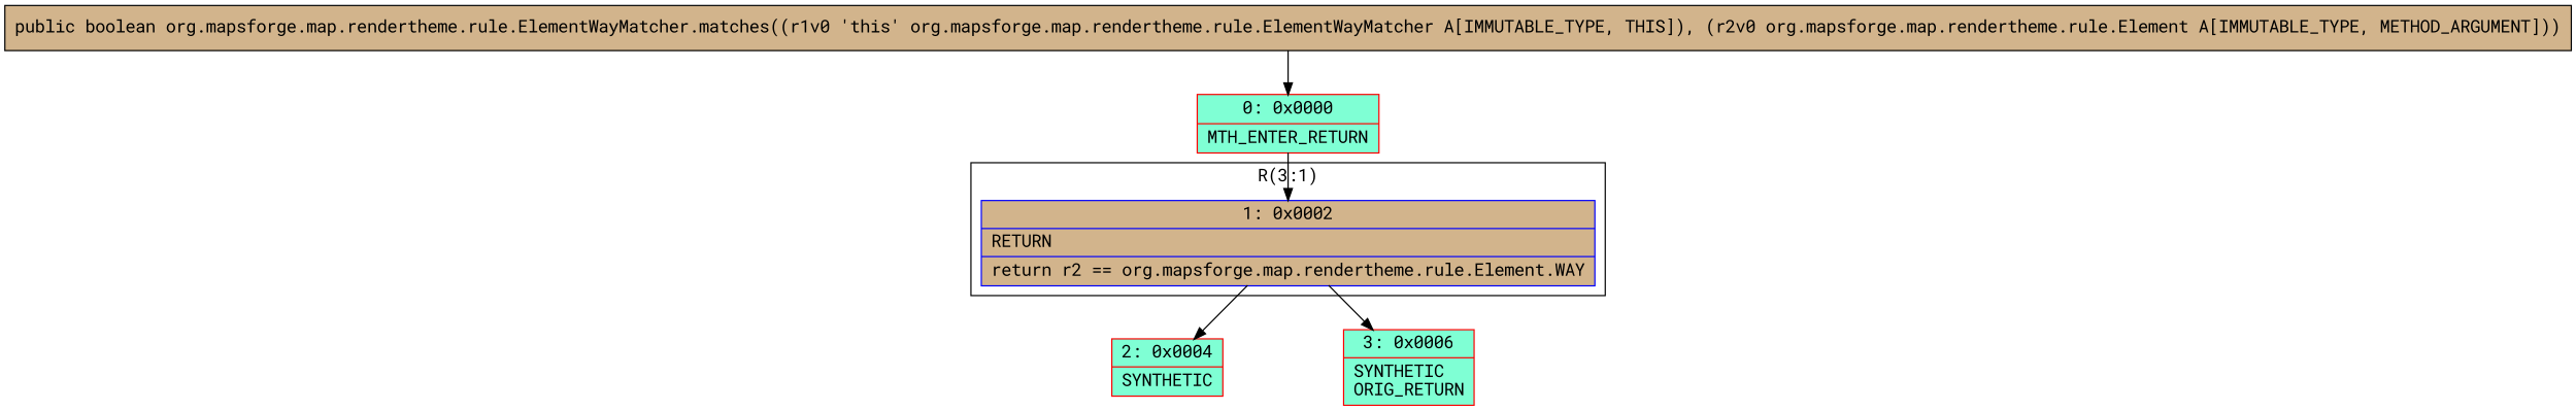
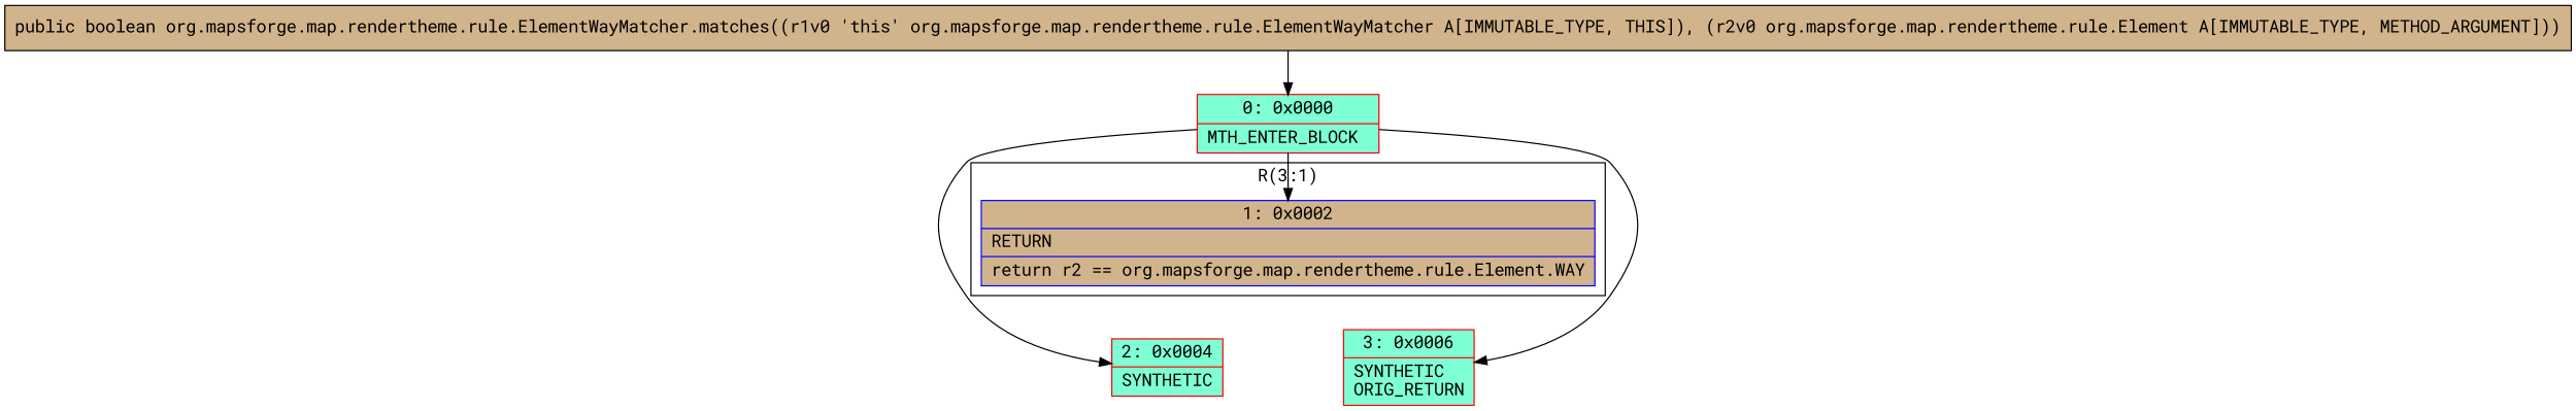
  digraph {
    fontname="Roboto Mono"
    node [color=red fillcolor=aquamarine fontname="Roboto Mono" shape=record style=filled]
    edge [fontname="Roboto Mono"]
    n1 [color=blue fillcolor=tan label="{1\:\ 0x0002|RETURN\l|return r2 == org.mapsforge.map.rendertheme.rule.Element.WAY\l}"]
    n2 [label="{2\:\ 0x0004|SYNTHETIC\l}"]
    n3 [label="{3\:\ 0x0006|SYNTHETIC\lORIG_RETURN\l}"]
-   n4 [label="{0\:\ 0x0000|MTH_ENTER_RETURN\l}"]
+   n4 [label="{0\:\ 0x0000|MTH_ENTER_BLOCK\l}"]
    n5 [fillcolor=tan label="{public boolean org.mapsforge.map.rendertheme.rule.ElementWayMatcher.matches((r1v0 'this' org.mapsforge.map.rendertheme.rule.ElementWayMatcher A[IMMUTABLE_TYPE, THIS]), (r2v0 org.mapsforge.map.rendertheme.rule.Element A[IMMUTABLE_TYPE, METHOD_ARGUMENT])) }" color=""]
    subgraph cluster_1 {
      label="R(3:1)"
      n1
    }
-   n1 -> n2
-   n1 -> n3
+   n4 -> n2
+   n4 -> n3
    n4 -> n1
    n5 -> n4
  }
